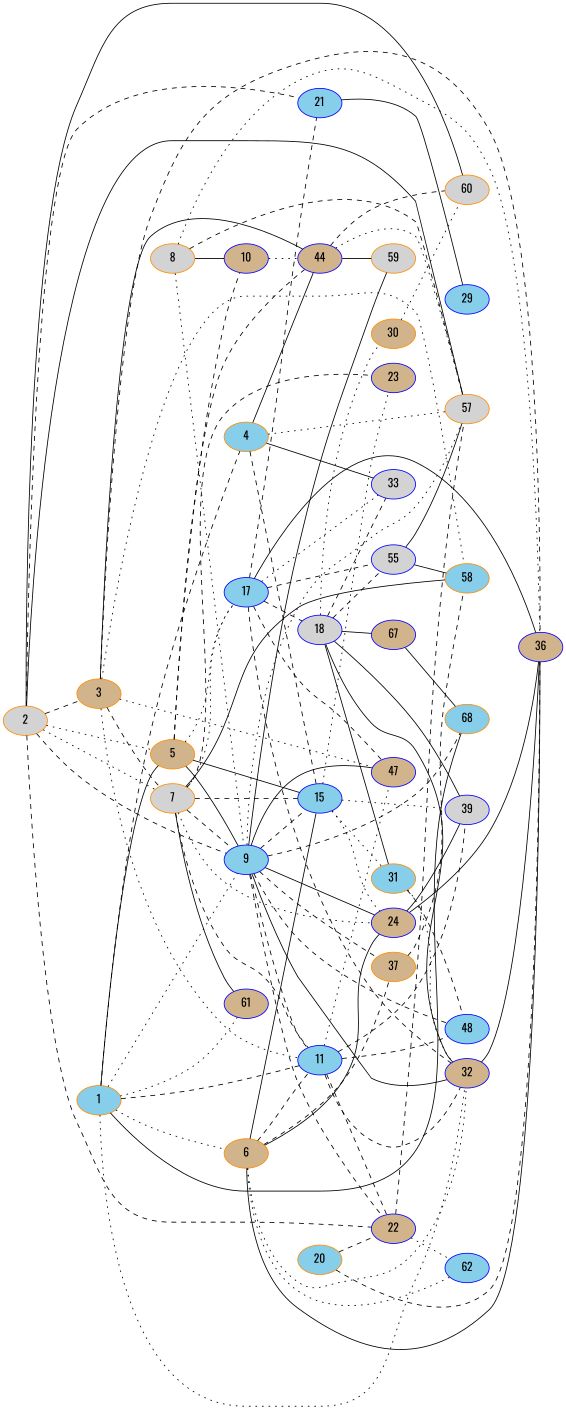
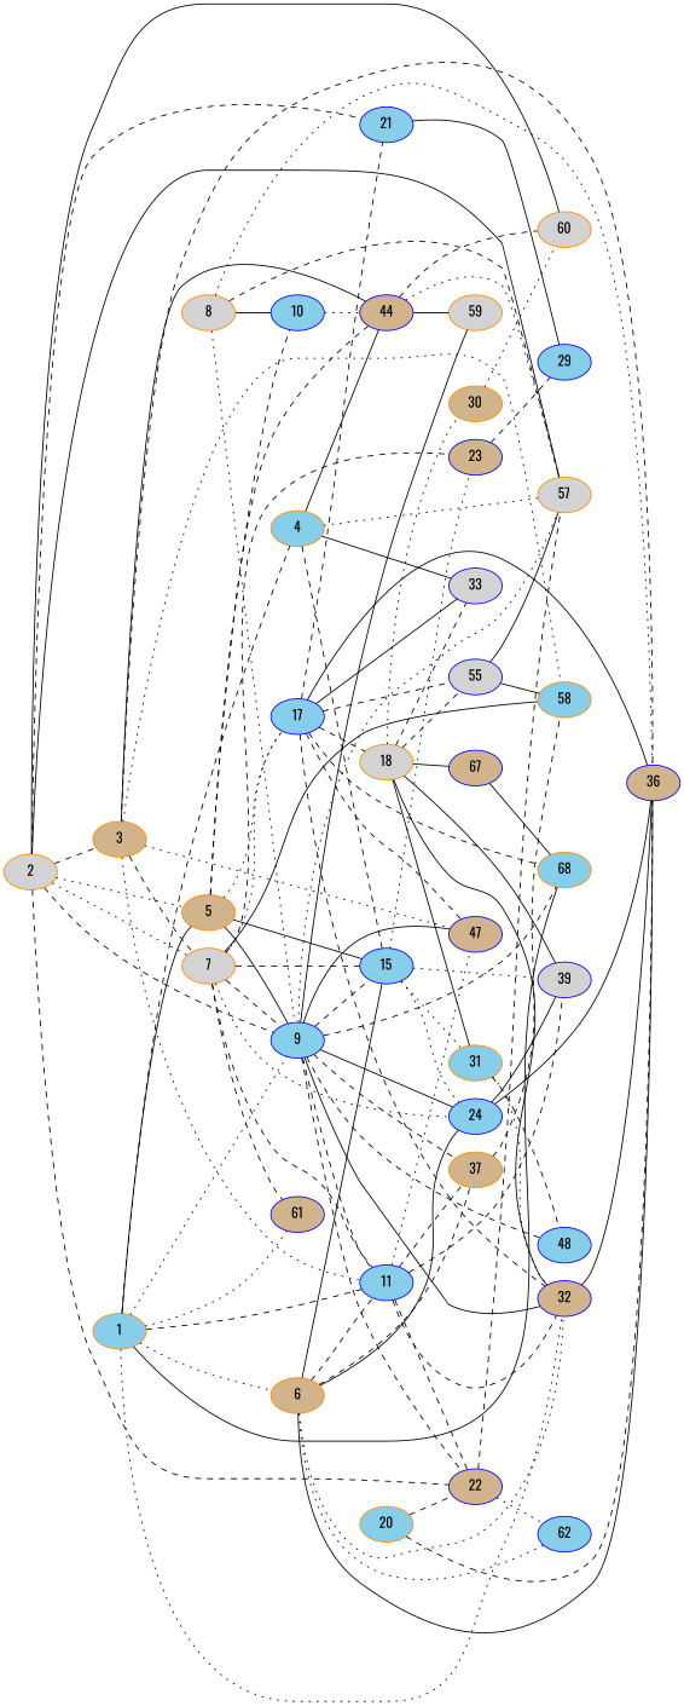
  graph {
    fontname=Oswald
    rankdir=LR
    node [color=blue fillcolor=skyblue fontname=Oswald style=filled]
    edge [fontname=Oswald style=dashed]
    1 [color=darkorange super="+35"]
    4 [color=darkorange super="+13"]
    5 [color=darkorange fillcolor=tan super="+56+52+78"]
    6 [color=darkorange fillcolor=tan super="+53"]
    9 [super="+16+12+69"]
    11 [super="+27+43+46"]
    32 [fillcolor=tan super="+73+42"]
    61 [fillcolor=tan]
    68 [color=darkorange super="+74"]
    57 [color=darkorange fillcolor=lightgrey super="+76"]
    15 [super="+63+75+25"]
    44 [fillcolor=tan super="+50"]
    33 [fillcolor=lightgrey]
-   10 [fillcolor=tan super="+71"]
+   10 [super="+71"]
    17 [super="+72+26+41"]
    36 [fillcolor=tan super="+40"]
-   24 [fillcolor=tan super="+64"]
+   24 [super="+64"]
    37 [color=darkorange fillcolor=tan]
    62
    22 [fillcolor=tan super="+38"]
    47 [fillcolor=tan]
    48
    59 [color=darkorange fillcolor=lightgrey]
    39 [fillcolor=lightgrey super="+49"]
    2 [color=darkorange fillcolor=lightgrey super="+28"]
    3 [color=darkorange fillcolor=tan super="+14+77"]
    7 [color=darkorange fillcolor=lightgrey super="+34"]
    21
    60 [color=darkorange fillcolor=lightgrey]
    58 [color=darkorange]
    23 [fillcolor=tan]
    29
    31 [color=darkorange super="+66"]
-   18 [fillcolor=lightgrey super="+51+19"]
+   18 [color=darkorange fillcolor=lightgrey super="+51+19"]
    55 [fillcolor=lightgrey]
    8 [color=darkorange fillcolor=lightgrey]
    30 [color=darkorange fillcolor=tan]
    67 [fillcolor=tan]
    20 [color=darkorange]
    1 -- 4
    1 -- 5 [style=solid]
    1 -- 6 [style=dotted]
    1 -- 9 [style=dotted]
    1 -- 11
    1 -- 32 [style=dotted]
    1 -- 61 [style=dotted]
    1 -- 68 [style=solid]
    4 -- 57 [style=dotted]
    4 -- 15 [weight=2]
    4 -- 44 [style=solid weight=2]
    4 -- 33 [style=solid]
    5 -- 9 [style=solid]
    5 -- 15 [style=solid]
    5 -- 44
    5 -- 10 [weight=2]
    5 -- 17 [style=dotted weight=2]
    6 -- 11
    6 -- 32 [style=dotted]
    6 -- 15 [style=solid]
    6 -- 36 [style=solid]
    6 -- 24 [style=solid]
    6 -- 37
    6 -- 62 [style=dotted]
    9 -- 11
    9 -- 32 [style=solid]
    9 -- 68
    9 -- 57 [style=dotted]
    9 -- 15
    9 -- 24 [style=solid]
    9 -- 37
    9 -- 22
    9 -- 47 [style=solid]
    9 -- 48
    9 -- 59 [style=solid]
    11 -- 32
    11 -- 22
    11 -- 47 [style=dotted]
-   11 -- 48
+   11 -- 37
    11 -- 39
    32 -- 36 [style=solid]
    15 -- 24 [style=dotted]
    15 -- 39 [style=dotted weight=2]
    15 -- 23 [style=dotted]
    15 -- 31 [style=dotted weight=2]
    44 -- 57 [style=dotted]
    44 -- 59 [style=solid]
    44 -- 60
    10 -- 44 [style=dotted]
    17 -- 32
-   17 -- 33 [style=dotted]
+   17 -- 68
+   17 -- 33 [style=solid]
    17 -- 36 [style=solid weight=2]
    17 -- 47
    17 -- 21
    17 -- 18
    17 -- 55
    24 -- 36 [style=solid]
    24 -- 39 [style=solid]
    37 -- 58
    22 -- 57
    22 -- 62 [style=dotted]
    2 -- 5 [style=dotted]
    2 -- 9
    2 -- 57 [style=solid]
    2 -- 22
    2 -- 3
    2 -- 7 [style=dotted]
    2 -- 21
    2 -- 60 [style=solid]
    3 -- 11 [style=dotted]
    3 -- 44 [style=solid]
    3 -- 36
    3 -- 47 [style=dotted]
    3 -- 7 [weight=2]
    3 -- 58 [style=dotted]
    7 -- 9
    7 -- 11
-   7 -- 61 [style=solid]
+   7 -- 61
    7 -- 15 [weight=2]
    7 -- 17 [style=dotted weight=2]
    7 -- 24 [style=dotted]
    7 -- 58 [style=solid]
    7 -- 23
    21 -- 29 [style=solid]
+   23 -- 29
    31 -- 32 [style=dotted weight=2]
    31 -- 48
    18 -- 32 [style=solid]
    18 -- 33
    18 -- 39 [style=solid]
    18 -- 31 [style=solid]
    18 -- 55
    18 -- 30 [style=dotted]
    18 -- 67 [style=solid]
    55 -- 57 [style=solid]
    55 -- 58 [style=solid]
    8 -- 9 [style=dotted]
    8 -- 57
    8 -- 10 [style=solid]
    8 -- 36 [style=dotted]
    30 -- 60 [style=dotted]
    67 -- 68 [style=solid]
    20 -- 36
    20 -- 22
  }
